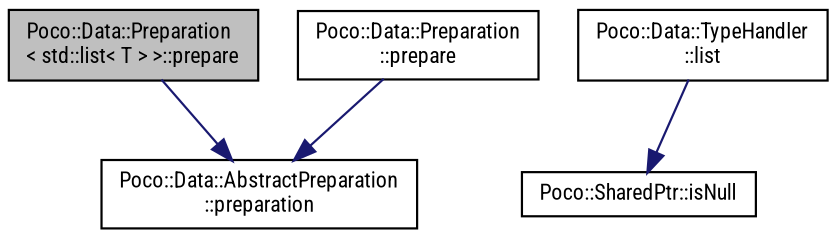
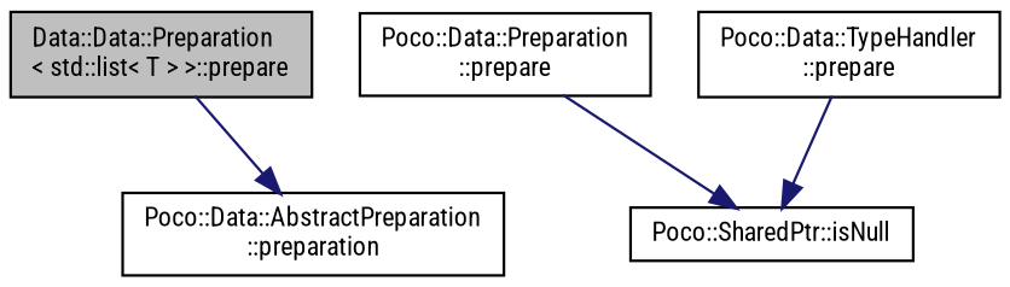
  digraph {
    fontname="Roboto Condensed"
    rankdir=TB
    node [color=black fillcolor=white fontname="Roboto Condensed" fontsize=10 shape=record style=filled]
    edge [color=midnightblue fontname="Roboto Condensed" fontsize=10 labelfontname=Helvetica labelfontsize=10 style=solid]
-   n1 [fillcolor=grey75 fontcolor=black height=0.2 label="Poco::Data::Preparation\l\< std::list\< T \> \>::prepare" width=0.4]
+   n1 [fillcolor=grey75 fontcolor=black height=0.2 label="Data::Data::Preparation\l\< std::list\< T \> \>::prepare" width=0.4]
    n2 [height=0.2 label="Poco::Data::AbstractPreparation\l::preparation" width=0.4]
    n3 [height=0.2 label="Poco::Data::Preparation\l::prepare" width=0.4]
-   n4 [height=0.2 label="Poco::Data::TypeHandler\l::list" width=0.4]
+   n4 [height=0.2 label="Poco::Data::TypeHandler\l::prepare" width=0.4]
    n5 [height=0.2 label="Poco::SharedPtr::isNull" width=0.4]
    n1 -> n2
-   n3 -> n2
+   n3 -> n5
    n4 -> n5
  }
